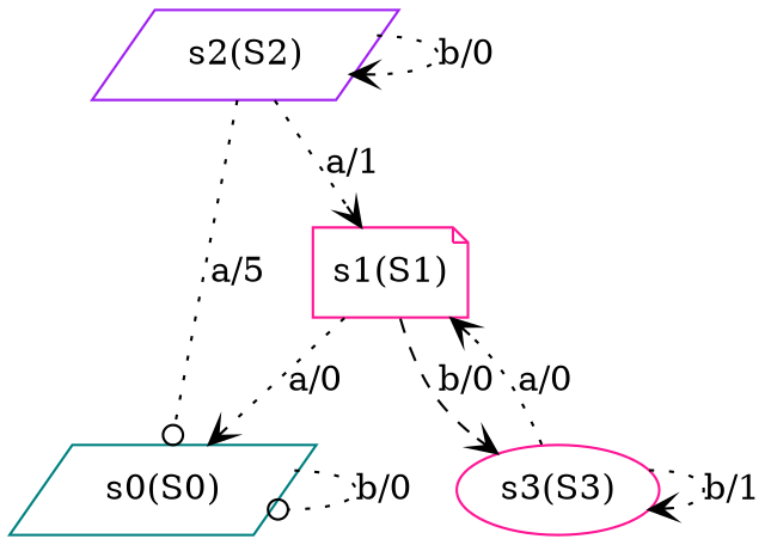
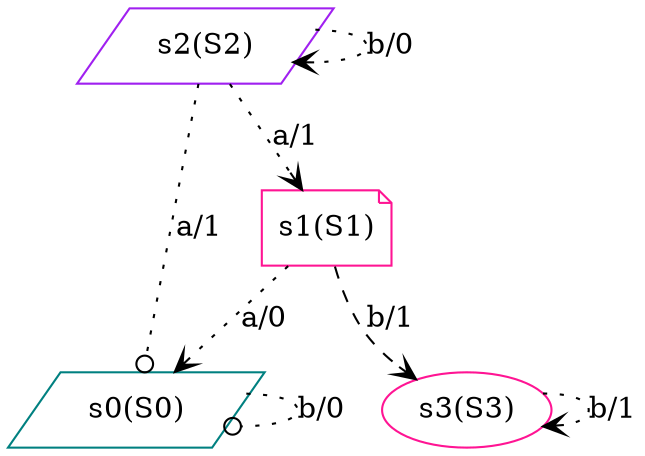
  digraph {
    node [color=deeppink shape=parallelogram]
    edge [arrowhead=vee style=dotted]
    n1 [color=teal label="s0(S0)"]
    n2 [label="s1(S1)" shape=note]
    n3 [label="s3(S3)" shape=ellipse]
    n4 [color=purple label="s2(S2)"]
    n1 -> n1 [arrowhead=odot label="b/0"]
    n2 -> n1 [label="a/0"]
-   n2 -> n3 [label="b/0" style=dashed]
-   n3 -> n2 [label="a/0"]
+   n2 -> n3 [label="b/1" style=dashed]
    n3 -> n3 [label="b/1"]
-   n4 -> n1 [arrowhead=odot label="a/5"]
+   n4 -> n1 [arrowhead=odot label="a/1"]
    n4 -> n2 [label="a/1"]
    n4 -> n4 [label="b/0"]
  }
